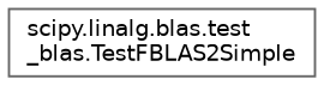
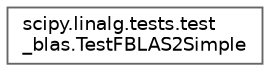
  digraph {
    rankdir=LR
-   n1 [color=grey40 fillcolor=white fontname=Helvetica fontsize=10 height=0.2 label="scipy.linalg.blas.test\l_blas.TestFBLAS2Simple" shape=box style=filled width=0.4]
+   n1 [color=grey40 fillcolor=white fontname=Helvetica fontsize=10 height=0.2 label="scipy.linalg.tests.test\l_blas.TestFBLAS2Simple" shape=box style=filled width=0.4]
  }
